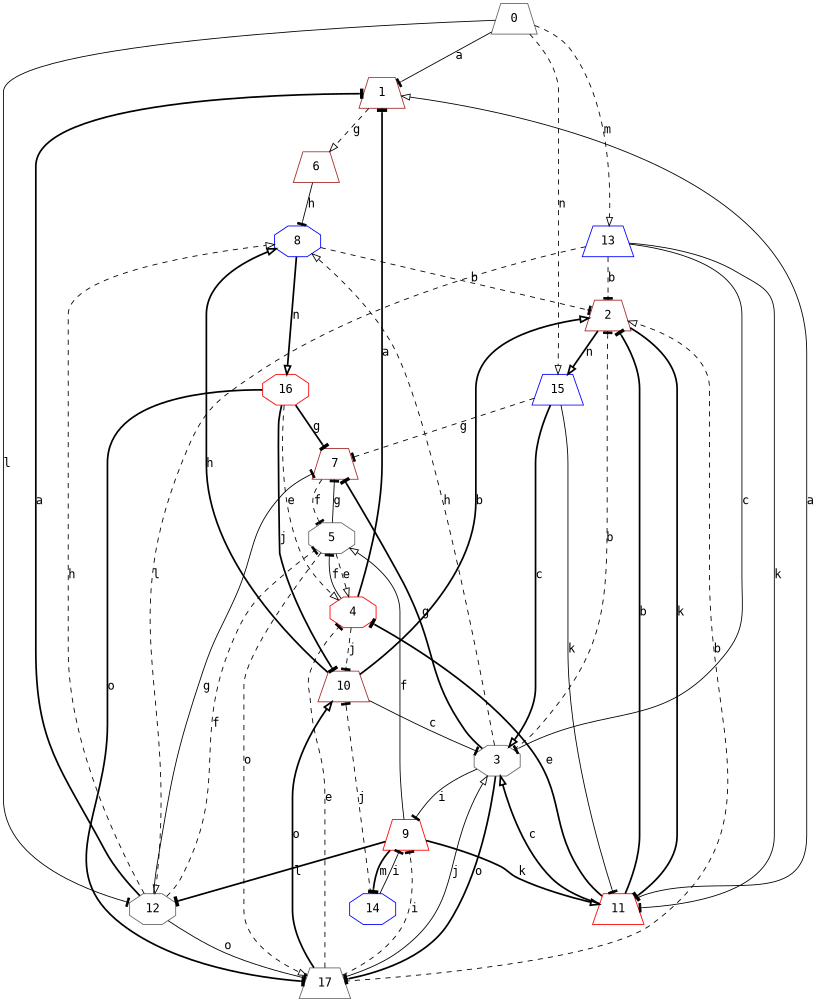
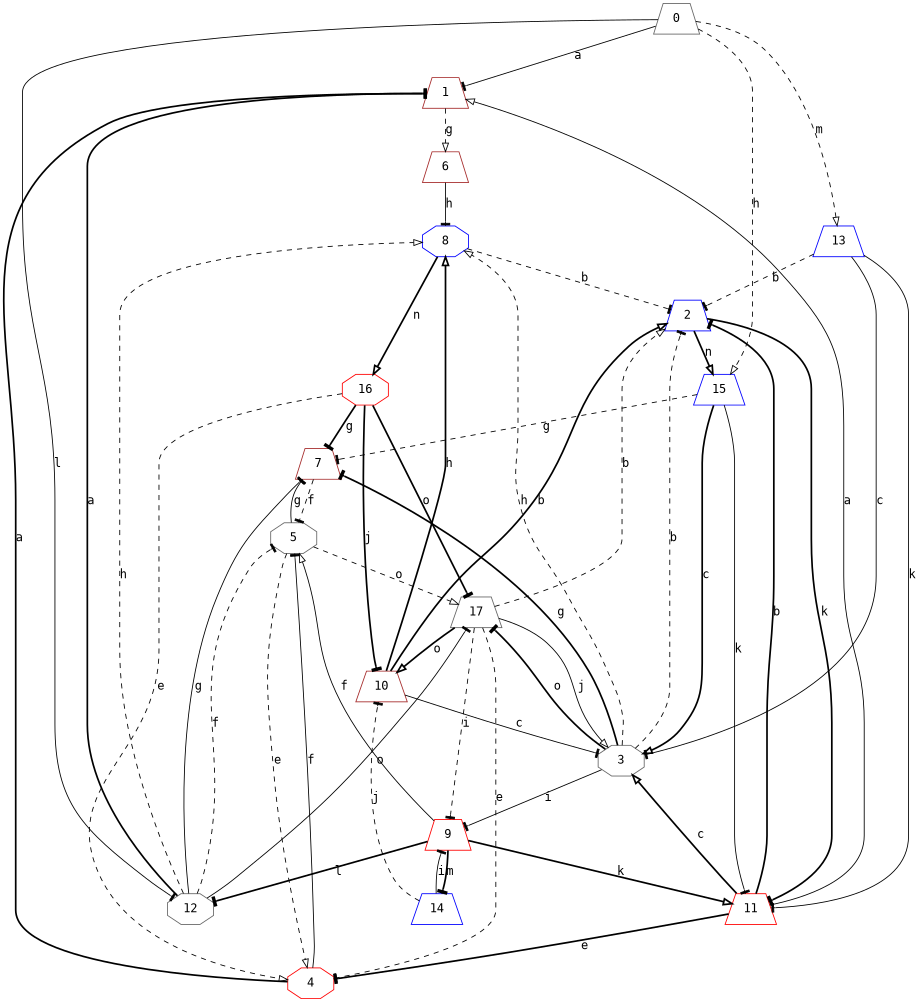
  strict digraph {
    fontname="DejaVu Sans Mono"
    node [color=brown fontname="DejaVu Sans Mono" shape=trapezium]
    edge [arrowhead=tee fontname="DejaVu Sans Mono" style=dashed]
    1
    0 [color=gray40]
    12 [color=gray40 shape=octagon]
    13 [color=blue]
    15 [color=blue]
    6
    7
    8 [color=blue shape=octagon]
    17 [color=gray40]
    5 [color=gray40 shape=octagon]
-   2
+   2 [color=blue]
    11 [color=red]
    3 [color=gray40 shape=octagon]
    4 [color=red shape=octagon]
    9 [color=red]
    16 [color=red shape=octagon]
-   14 [color=blue shape=octagon]
+   14 [color=blue]
    10
    1 -> 6 [arrowhead=onormal label=g]
    0 -> 1 [label=a style=solid]
    0 -> 12 [label=l style=solid]
    0 -> 13 [arrowhead=onormal label=m]
-   0 -> 15 [arrowhead=onormal label=n]
+   0 -> 15 [arrowhead=onormal label=h]
    12 -> 1 [label=a style=bold]
    12 -> 7 [label=g style=solid]
    12 -> 8 [arrowhead=onormal label=h]
    12 -> 17 [label=o style=solid]
    12 -> 5 [label=f]
-   13 -> 12 [arrowhead=onormal label=l]
    13 -> 2 [label=b]
    13 -> 11 [label=k style=solid]
    13 -> 3 [label=c style=solid]
    15 -> 7 [label=g]
    15 -> 11 [label=k style=solid]
    15 -> 3 [arrowhead=onormal label=c style=bold]
    6 -> 8 [label=h style=solid]
    7 -> 5 [label=f]
    8 -> 2 [label=b]
    8 -> 16 [arrowhead=onormal label=n style=bold]
    17 -> 2 [arrowhead=onormal label=b]
    17 -> 3 [arrowhead=onormal label=j style=solid]
    17 -> 4 [label=e]
    17 -> 9 [label=i]
    17 -> 10 [arrowhead=onormal label=o style=bold]
    5 -> 7 [label=g style=solid]
    5 -> 17 [arrowhead=onormal label=o]
    5 -> 4 [arrowhead=onormal label=e]
    2 -> 15 [arrowhead=onormal label=n style=bold]
    2 -> 11 [label=k style=bold]
    11 -> 1 [arrowhead=onormal label=a style=solid]
    11 -> 2 [label=b style=bold]
    11 -> 3 [arrowhead=onormal label=c style=bold]
    11 -> 4 [label=e style=bold]
    3 -> 7 [label=g style=bold]
    3 -> 8 [arrowhead=onormal label=h]
    3 -> 17 [label=o style=bold]
    3 -> 2 [label=b]
    3 -> 9 [label=i style=solid]
    4 -> 1 [label=a style=bold]
    4 -> 5 [label=f style=solid]
-   4 -> 10 [label=j]
    9 -> 12 [label=l style=bold]
    9 -> 5 [arrowhead=onormal label=f style=solid]
    9 -> 11 [arrowhead=onormal label=k style=bold]
    9 -> 14 [label=m style=bold]
    16 -> 7 [label=g style=bold]
    16 -> 17 [label=o style=bold]
    16 -> 4 [arrowhead=onormal label=e]
    16 -> 10 [label=j style=bold]
    14 -> 9 [label=i style=solid]
    14 -> 10 [label=j]
    10 -> 8 [arrowhead=onormal label=h style=bold]
    10 -> 2 [arrowhead=onormal label=b style=bold]
    10 -> 3 [label=c style=solid]
  }
